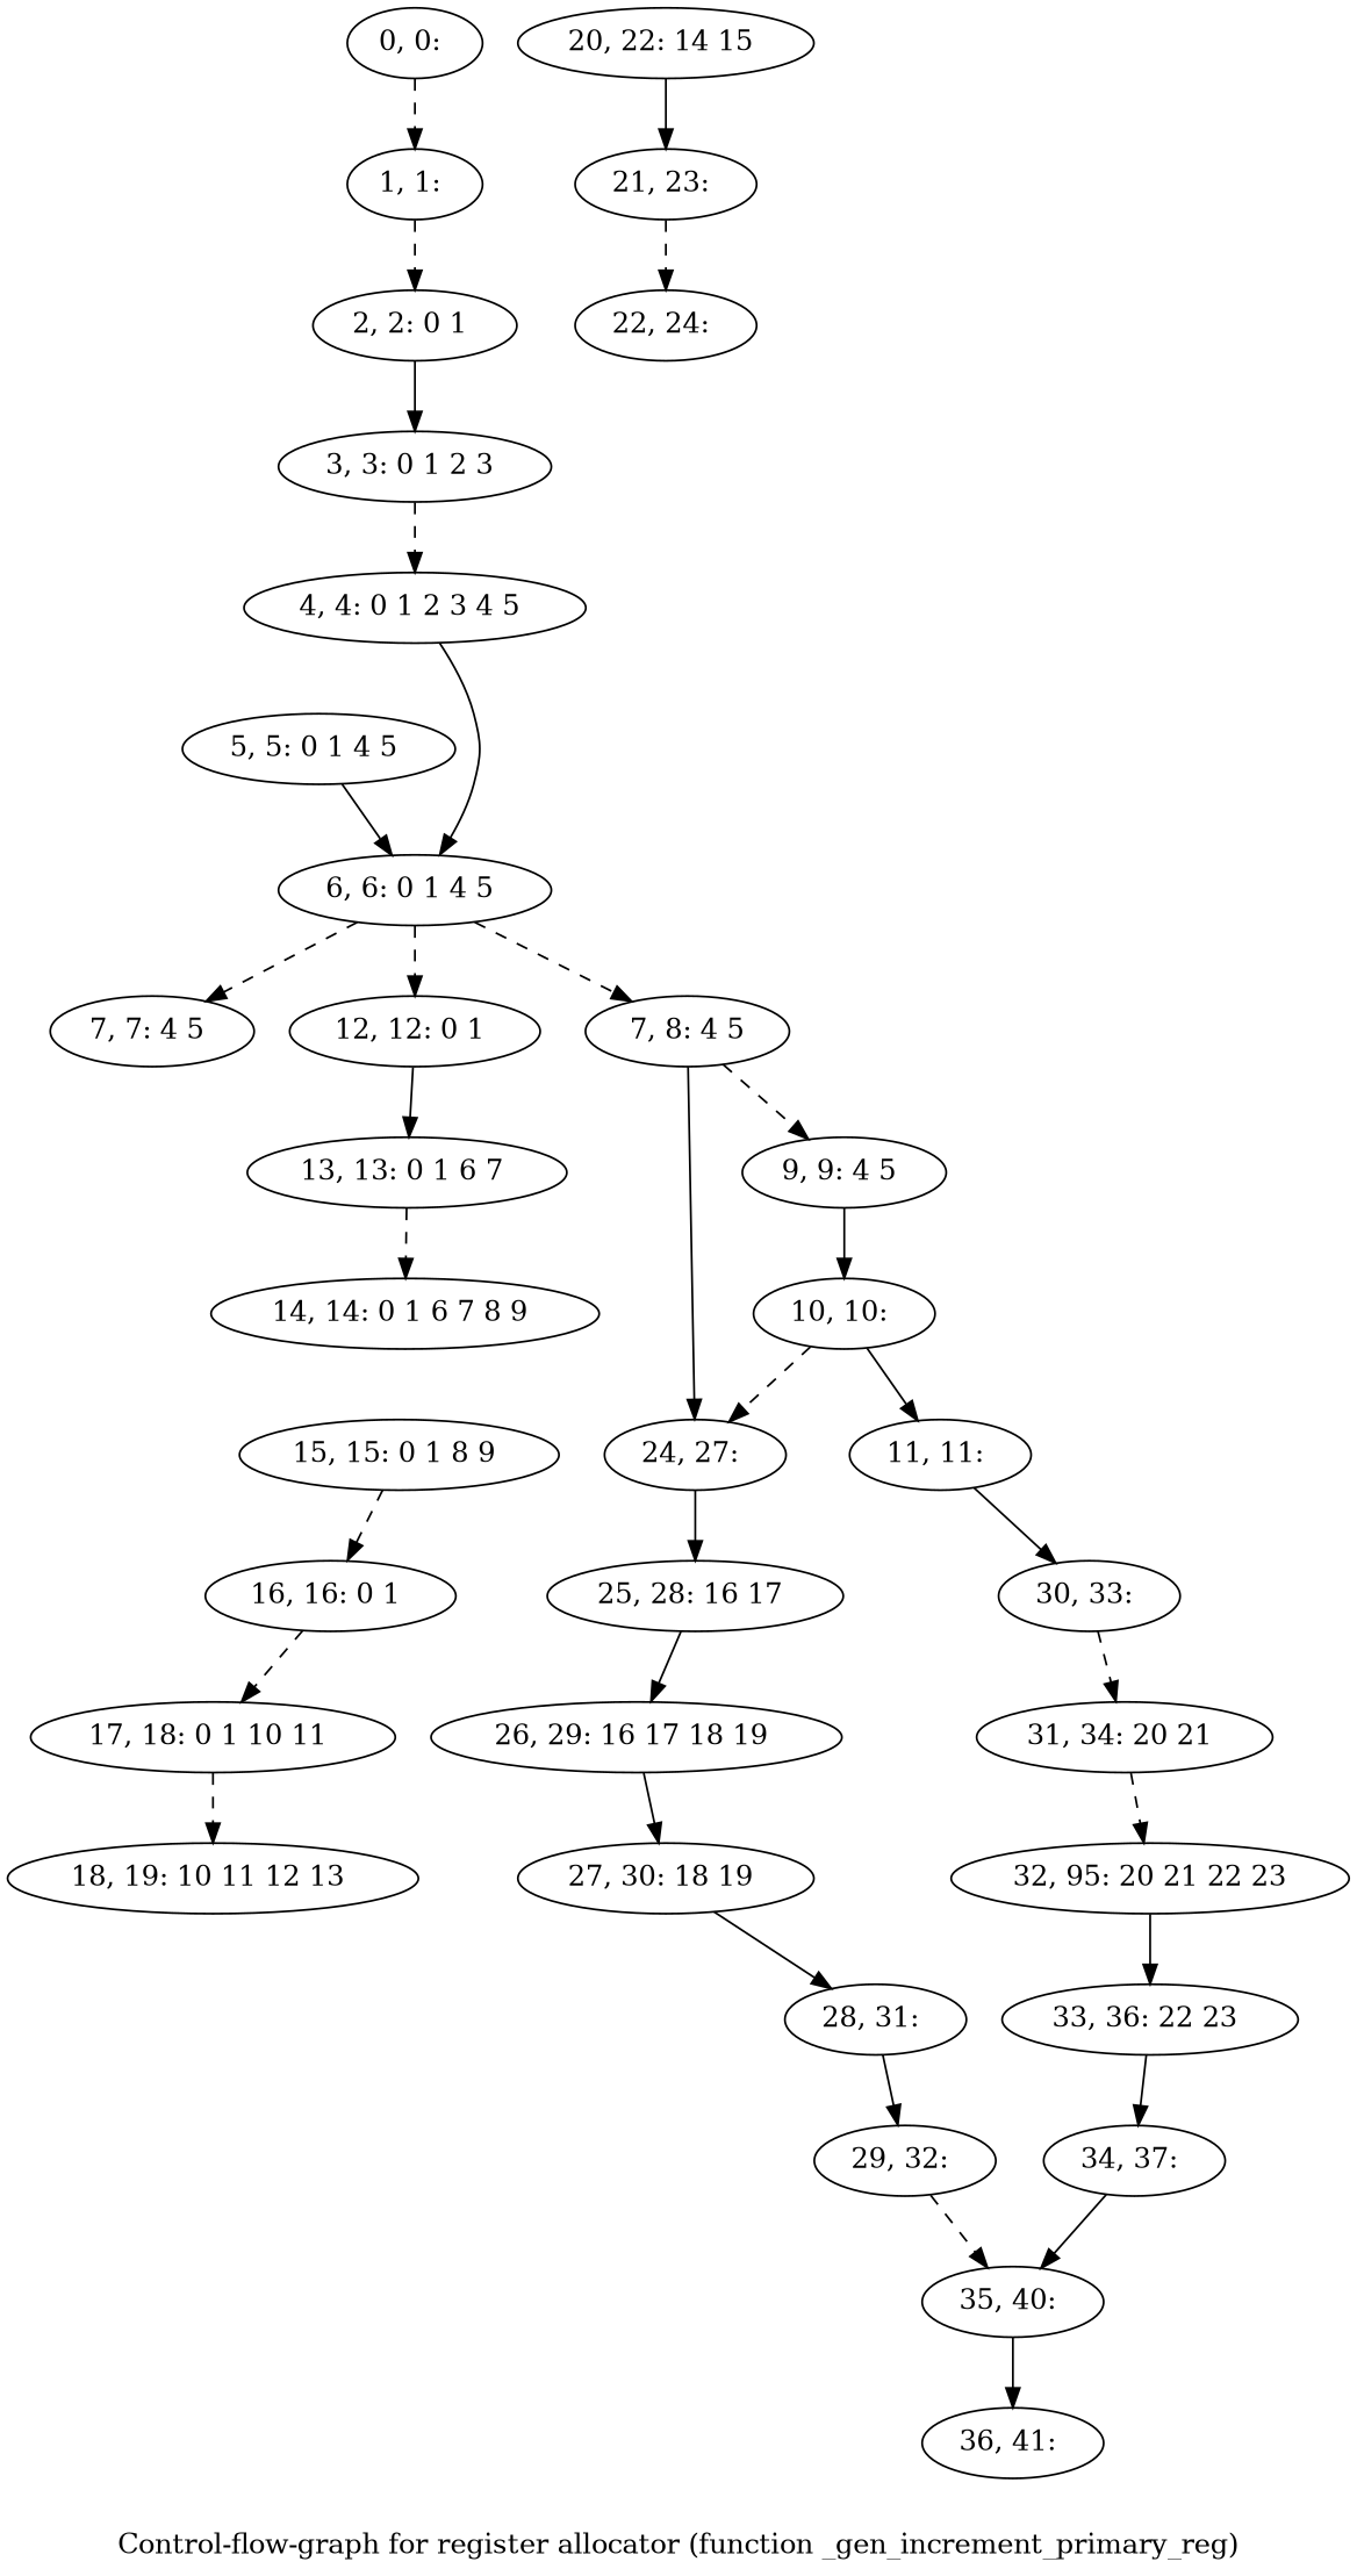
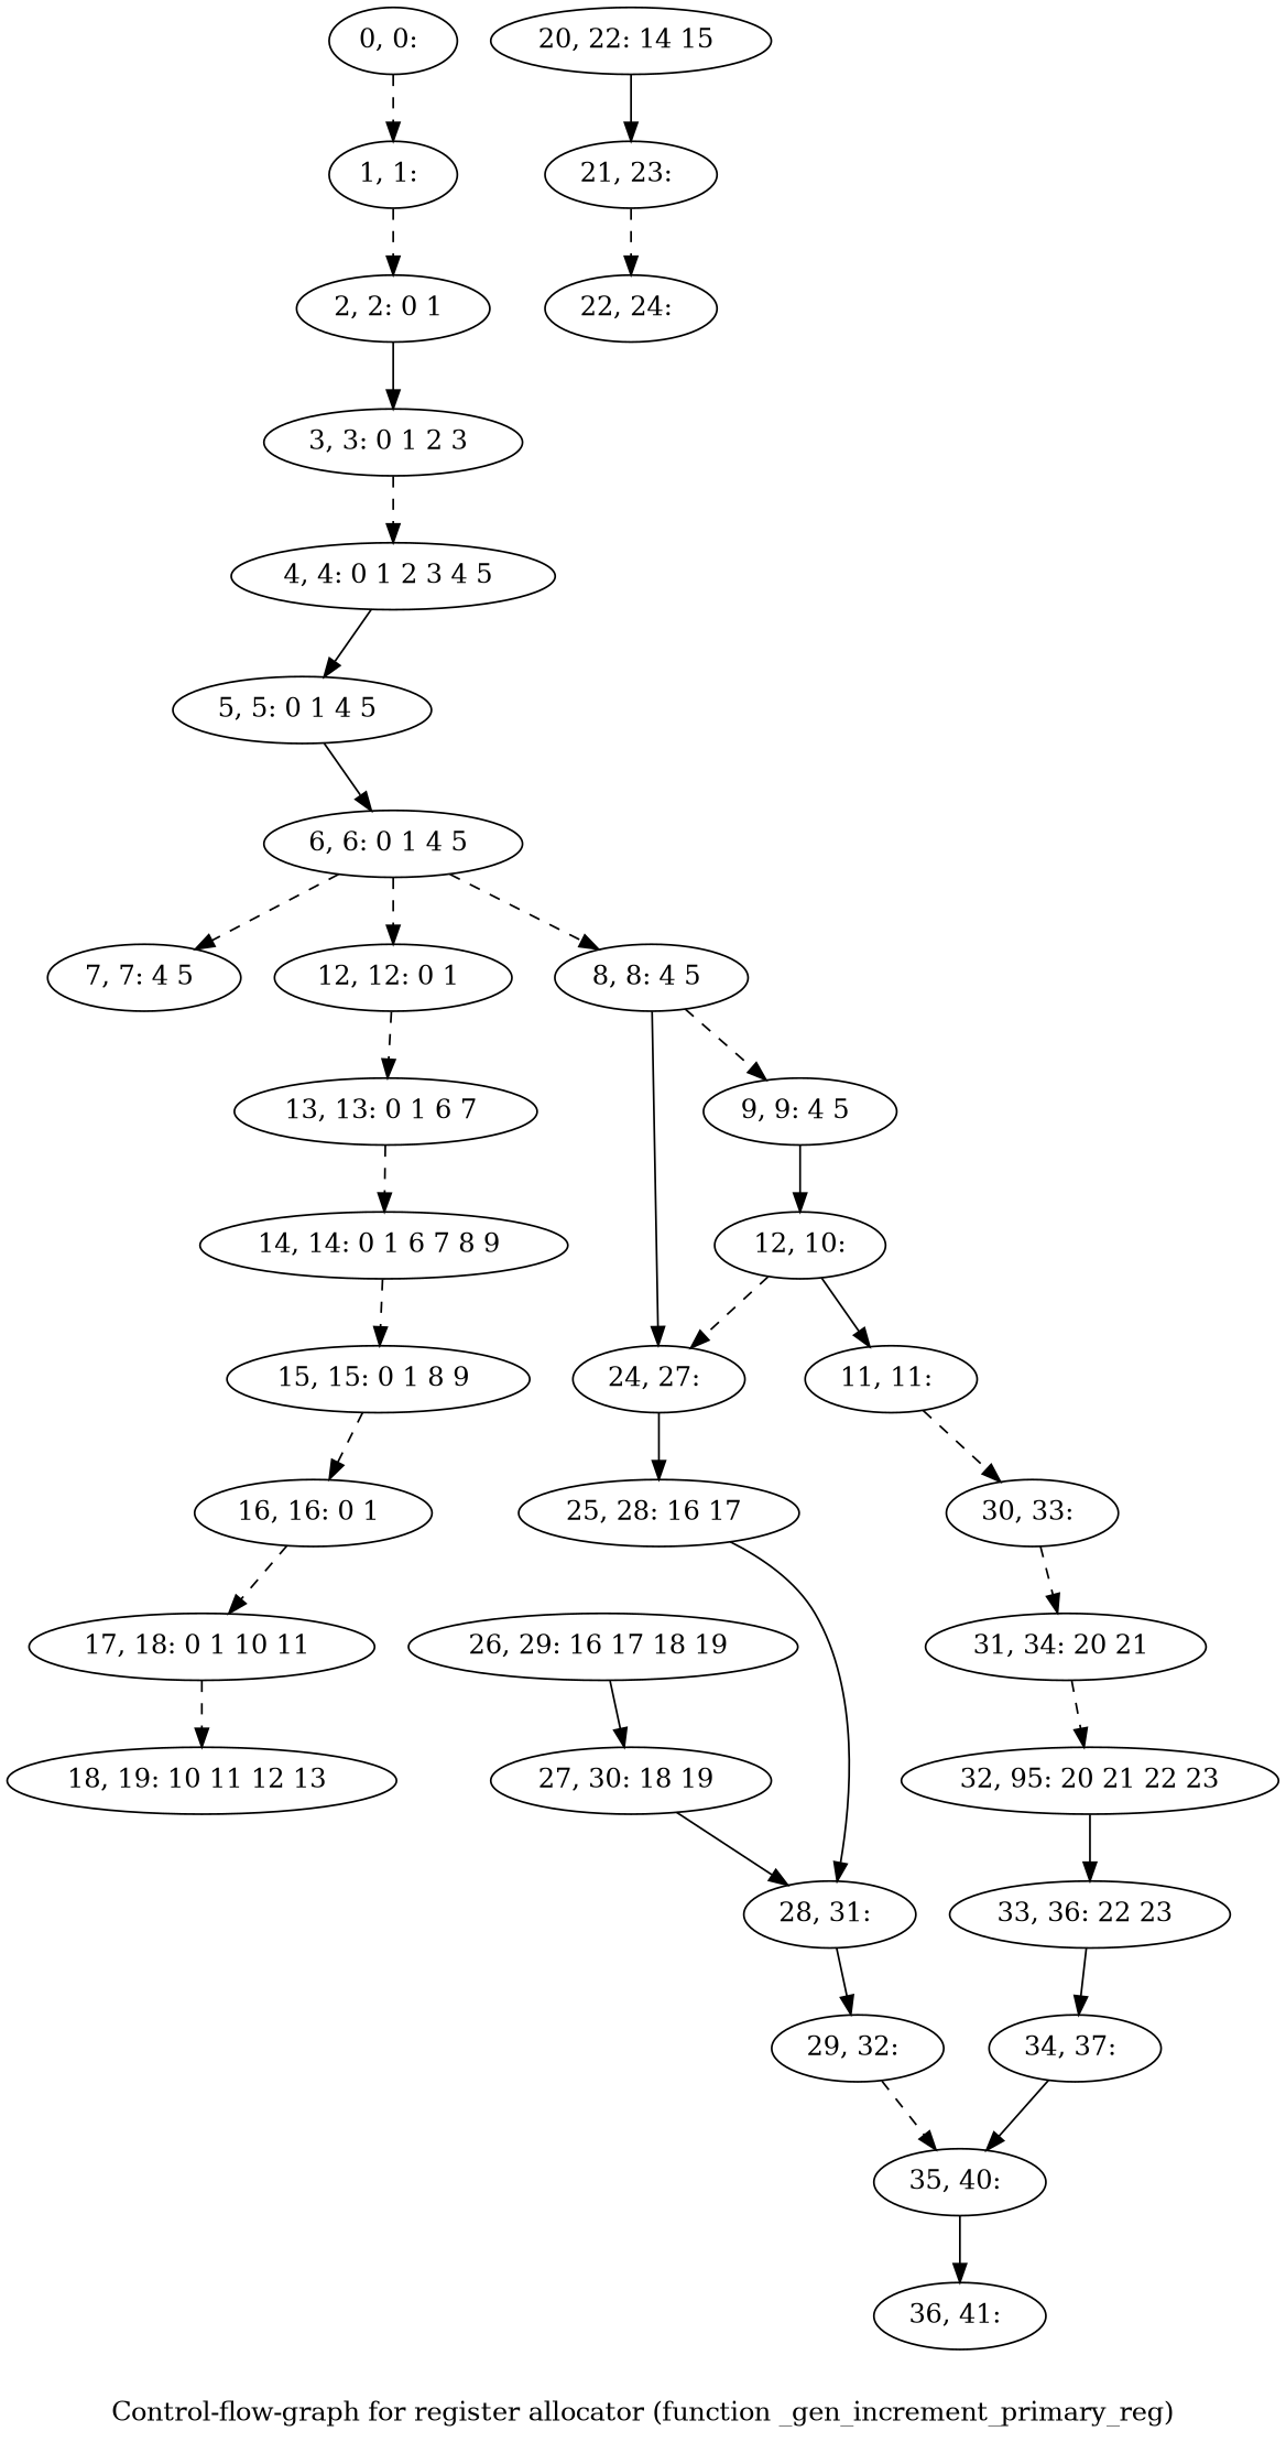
  digraph {
    label="Control-flow-graph for register allocator (function _gen_increment_primary_reg)"
    edge [style=dashed]
    n1 [label="0, 0: "]
    n2 [label="1, 1: "]
    n3 [label="2, 2: 0 1 "]
    n4 [label="3, 3: 0 1 2 3 "]
    n5 [label="4, 4: 0 1 2 3 4 5 "]
    n6 [label="5, 5: 0 1 4 5 "]
    n7 [label="6, 6: 0 1 4 5 "]
    n8 [label="7, 7: 4 5 "]
    n9 [label="12, 12: 0 1 "]
-   n10 [label="7, 8: 4 5"]
+   n10 [label="8, 8: 4 5 "]
    n11 [label="13, 13: 0 1 6 7 "]
    n12 [label="9, 9: 4 5 "]
    n13 [label="24, 27: "]
-   n14 [label="10, 10: "]
+   n14 [label="12, 10:"]
    n15 [label="25, 28: 16 17 "]
    n16 [label="11, 11: "]
    n17 [label="30, 33: "]
    n18 [label="31, 34: 20 21 "]
    n19 [label="14, 14: 0 1 6 7 8 9 "]
    n20 [label="15, 15: 0 1 8 9 "]
    n21 [label="16, 16: 0 1 "]
    n22 [label="17, 18: 0 1 10 11 "]
    n23 [label="18, 19: 10 11 12 13 "]
    n24 [label="20, 22: 14 15 "]
    n25 [label="21, 23: "]
    n26 [label="22, 24: "]
    n27 [label="35, 40: "]
    n28 [label="36, 41: "]
    n29 [label="26, 29: 16 17 18 19 "]
    n30 [label="27, 30: 18 19 "]
    n31 [label="28, 31: "]
    n32 [label="29, 32: "]
    n33 [label="32, 95: 20 21 22 23"]
    n34 [label="33, 36: 22 23 "]
    n35 [label="34, 37: "]
    n1 -> n2
    n2 -> n3
    n3 -> n4 [style=solid]
    n4 -> n5
-   n5 -> n7 [style=solid]
+   n5 -> n6 [style=solid]
    n6 -> n7 [style=solid]
    n7 -> n8
    n7 -> n9
    n7 -> n10
-   n9 -> n11 [style=solid]
+   n9 -> n11
    n10 -> n12
    n10 -> n13 [style=solid]
    n11 -> n19
    n12 -> n14 [style=solid]
    n13 -> n15 [style=solid]
    n14 -> n13
    n14 -> n16 [style=solid]
-   n15 -> n29 [style=solid]
-   n16 -> n17 [style=solid]
+   n15 -> n31 [style=solid]
+   n16 -> n17
    n17 -> n18
    n18 -> n33
+   n19 -> n20
    n20 -> n21
    n21 -> n22
    n22 -> n23
    n24 -> n25 [style=solid]
    n25 -> n26
    n27 -> n28 [style=solid]
    n29 -> n30 [style=solid]
    n30 -> n31 [style=solid]
    n31 -> n32 [style=solid]
    n32 -> n27
    n33 -> n34 [style=solid]
    n34 -> n35 [style=solid]
    n35 -> n27 [style=solid]
  }
